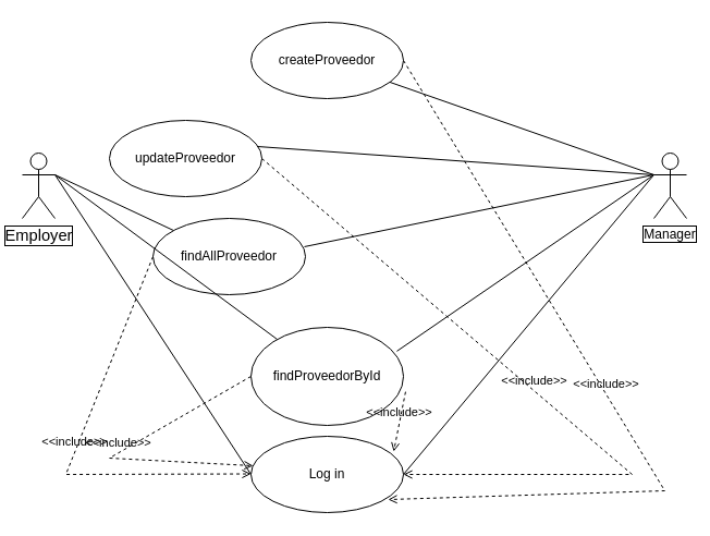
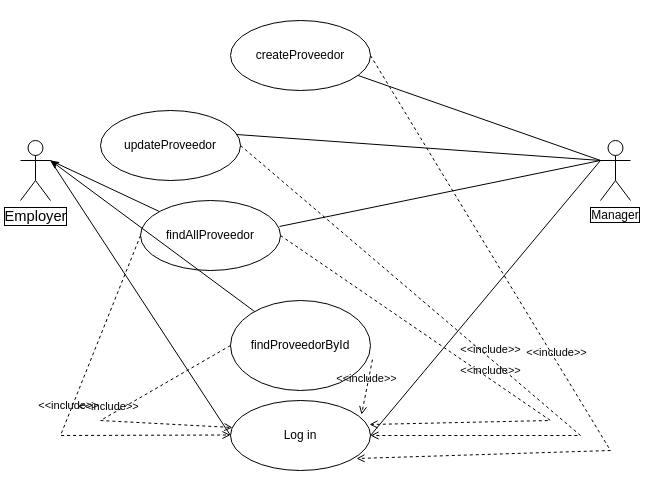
  <mxCell id="0" />
  <mxCell id="1" parent="0" />
  <mxCell id="2" value="Manager" style="shape=umlActor;verticalLabelPosition=bottom;verticalAlign=top;labelPosition=center;align=center;whiteSpace=wrap;fontStyle=0;labelBorderColor=default;" parent="1" vertex="1"><mxGeometry x="600" y="140" width="30" height="60" as="geometry" /></mxCell>
  <mxCell id="3" value="&lt;span lang=&quot;EN-US&quot; class=&quot;TextRun SCXW239540999 BCX0&quot; style=&quot;animation: 0s ease 0s 1 normal none running none ; appearance: none ; backface-visibility: visible ; background: none 0% 0% / auto repeat scroll padding-box border-box rgba(0 , 0 , 0 , 0) ; border-color: rgb(0 , 0 , 0) ; border-collapse: collapse ; border-width: 0px ; border-style: none ; border-spacing: 0px ; border-radius: 0px ; box-shadow: none ; box-sizing: content-box ; caption-side: top ; clear: none ; clip: auto ; content: normal ; cursor: text ; direction: ltr ; display: inline ; empty-cells: show ; float: none ; font-family: &amp;#34;wordvisi_msfontservice&amp;#34; , &amp;#34;arial&amp;#34; , &amp;#34;arial_embeddedfont&amp;#34; , &amp;#34;arial_msfontservice&amp;#34; , sans-serif ; font-size: 14.667px ; height: auto ; line-height: 17.267px ; list-style: outside none disc ; margin: 0px ; max-height: none ; max-width: none ; min-height: 0px ; min-width: 0px ; opacity: 1 ; outline: rgb(0 , 0 , 0) none 0px ; overflow: visible ; overflow-wrap: break-word ; padding: 0px ; perspective: none ; perspective-origin: 0px 0px ; position: static ; resize: none ; speak: normal ; table-layout: auto ; text-align: justify ; text-overflow: clip ; text-shadow: none ; transform: none ; transform-origin: 0px 0px ; transform-style: flat ; transition: all 0s ease 0s ; unicode-bidi: normal ; vertical-align: baseline ; visibility: visible ; width: auto ; word-break: normal ; z-index: auto ; zoom: 1&quot;&gt;&lt;span class=&quot;NormalTextRun SCXW239540999 BCX0&quot;&gt;Employer&lt;/span&gt;&lt;/span&gt;" style="shape=umlActor;verticalLabelPosition=bottom;verticalAlign=top;html=1;labelPosition=center;align=center;labelBorderColor=default;" parent="1" vertex="1"><mxGeometry x="20" y="140" width="30" height="60" as="geometry" /></mxCell>
  <mxCell id="4" value="" style="endArrow=none;html=1;rounded=0;exitX=1;exitY=0.333;exitDx=0;exitDy=0;exitPerimeter=0;" parent="1" source="3" target="7" edge="1"><mxGeometry relative="1" as="geometry"><mxPoint x="740" y="219.997" as="sourcePoint" /><mxPoint x="678.04" y="108.02" as="targetPoint" /></mxGeometry></mxCell>
  <mxCell id="5" value="createProveedor" style="ellipse;whiteSpace=wrap;html=1;" parent="1" vertex="1"><mxGeometry x="230" y="20" width="140" height="70" as="geometry" /></mxCell>
  <mxCell id="6" value="updateProveedor" style="ellipse;whiteSpace=wrap;html=1;" parent="1" vertex="1"><mxGeometry x="100" y="110" width="140" height="70" as="geometry" /></mxCell>
  <mxCell id="7" value="findAllProveedor" style="ellipse;whiteSpace=wrap;html=1;" parent="1" vertex="1"><mxGeometry x="140" y="200" width="140" height="70" as="geometry" /></mxCell>
  <mxCell id="8" value="" style="endArrow=none;html=1;rounded=0;exitX=0;exitY=0.333;exitDx=0;exitDy=0;exitPerimeter=0;" parent="1" source="2" target="5" edge="1"><mxGeometry relative="1" as="geometry"><mxPoint x="268.04" y="189.997" as="sourcePoint" /><mxPoint x="420" y="80.76" as="targetPoint" /></mxGeometry></mxCell>
  <mxCell id="9" value="" style="endArrow=none;html=1;rounded=0;exitX=0;exitY=0.333;exitDx=0;exitDy=0;exitPerimeter=0;entryX=0.971;entryY=0.343;entryDx=0;entryDy=0;entryPerimeter=0;" parent="1" source="2" target="6" edge="1"><mxGeometry relative="1" as="geometry"><mxPoint x="400" y="210" as="sourcePoint" /><mxPoint x="327.911" y="127.097" as="targetPoint" /></mxGeometry></mxCell>
  <mxCell id="10" value="" style="endArrow=none;html=1;rounded=0;entryX=0.993;entryY=0.371;entryDx=0;entryDy=0;entryPerimeter=0;exitX=0;exitY=0.333;exitDx=0;exitDy=0;exitPerimeter=0;" parent="1" source="2" target="7" edge="1"><mxGeometry relative="1" as="geometry"><mxPoint x="590" y="150" as="sourcePoint" /><mxPoint x="320.001" y="159.997" as="targetPoint" /></mxGeometry></mxCell>
  <mxCell id="11" value="Log in" style="ellipse;whiteSpace=wrap;html=1;" parent="1" vertex="1"><mxGeometry x="230" y="400" width="140" height="70" as="geometry" /></mxCell>
  <mxCell id="12" value="" style="endArrow=none;html=1;rounded=0;entryX=1;entryY=0.5;entryDx=0;entryDy=0;exitX=0;exitY=0.333;exitDx=0;exitDy=0;exitPerimeter=0;" parent="1" source="2" target="11" edge="1"><mxGeometry relative="1" as="geometry"><mxPoint x="590" y="150" as="sourcePoint" /><mxPoint x="590" y="165" as="targetPoint" /></mxGeometry></mxCell>
  <mxCell id="13" value="" style="endArrow=none;html=1;rounded=0;entryX=1;entryY=0.333;entryDx=0;entryDy=0;entryPerimeter=0;exitX=0;exitY=0.5;exitDx=0;exitDy=0;" parent="1" source="11" target="3" edge="1"><mxGeometry relative="1" as="geometry"><mxPoint x="720" y="350" as="sourcePoint" /><mxPoint x="864" y="232.5" as="targetPoint" /></mxGeometry></mxCell>
  <mxCell id="14" value="findProveedorById" style="ellipse;whiteSpace=wrap;html=1;" parent="1" vertex="1"><mxGeometry x="230" y="300" width="140" height="90" as="geometry" /></mxCell>
- <mxCell id="15" value="" style="endArrow=none;html=1;rounded=0;entryX=0.957;entryY=0.243;entryDx=0;entryDy=0;entryPerimeter=0;exitX=0;exitY=0.333;exitDx=0;exitDy=0;exitPerimeter=0;" parent="1" source="2" target="14" edge="1"><mxGeometry relative="1" as="geometry"><mxPoint x="590" y="150" as="sourcePoint" /><mxPoint y="330" as="targetPoint" x="300" /></mxGeometry></mxCell>
- <mxCell id="16" value="" style="endArrow=none;html=1;rounded=0;entryX=1;entryY=0.333;entryDx=0;entryDy=0;entryPerimeter=0;" parent="1" source="14" target="3" edge="1"><mxGeometry relative="1" as="geometry"><mxPoint x="160" y="455" as="sourcePoint" /><mxPoint x="60" y="170" as="targetPoint" /></mxGeometry></mxCell>
+ <mxCell id="16" value="" style="endArrow=classic;html=1;rounded=0;entryX=1;entryY=0.333;entryDx=0;entryDy=0;entryPerimeter=0;" parent="1" source="14" target="3" edge="1"><mxGeometry relative="1" as="geometry"><mxPoint x="160" y="455" as="sourcePoint" /><mxPoint x="60" y="170" as="targetPoint" /></mxGeometry></mxCell>
  <mxCell id="17" value="&amp;lt;&amp;lt;include&amp;gt;&amp;gt;" style="html=1;verticalAlign=bottom;labelBackgroundColor=none;endArrow=open;endFill=0;dashed=1;rounded=0;exitX=1;exitY=0.5;exitDx=0;exitDy=0;entryX=0.9;entryY=0.829;entryDx=0;entryDy=0;entryPerimeter=0;" edge="1" parent="1" source="5" target="11"><mxGeometry width="160" relative="1" as="geometry"><mxPoint x="280" y="290" as="sourcePoint" /><mxPoint x="440" y="290" as="targetPoint" /><Array as="points"><mxPoint x="610" y="450" /></Array></mxGeometry></mxCell>
  <mxCell id="18" value="&amp;lt;&amp;lt;include&amp;gt;&amp;gt;" style="html=1;verticalAlign=bottom;labelBackgroundColor=none;endArrow=open;endFill=0;dashed=1;rounded=0;exitX=1;exitY=0.5;exitDx=0;exitDy=0;entryX=1;entryY=0.5;entryDx=0;entryDy=0;" edge="1" parent="1" source="6" target="11"><mxGeometry width="160" relative="1" as="geometry"><mxPoint x="380" y="65" as="sourcePoint" /><mxPoint x="380" y="445" as="targetPoint" /><Array as="points"><mxPoint x="580" y="435" /></Array></mxGeometry></mxCell>
+ <mxCell id="19" value="&amp;lt;&amp;lt;include&amp;gt;&amp;gt;" style="html=1;verticalAlign=bottom;labelBackgroundColor=none;endArrow=open;endFill=0;dashed=1;rounded=0;exitX=1;exitY=0.5;exitDx=0;exitDy=0;entryX=0.993;entryY=0.343;entryDx=0;entryDy=0;entryPerimeter=0;" edge="1" parent="1" source="7" target="11"><mxGeometry width="160" relative="1" as="geometry"><mxPoint x="380" y="65" as="sourcePoint" /><mxPoint x="366" y="468.03" as="targetPoint" /><Array as="points"><mxPoint x="550" y="420" /></Array></mxGeometry></mxCell>
  <mxCell id="20" value="&amp;lt;&amp;lt;include&amp;gt;&amp;gt;" style="html=1;verticalAlign=bottom;labelBackgroundColor=none;endArrow=open;endFill=0;dashed=1;rounded=0;exitX=1.014;exitY=0.657;exitDx=0;exitDy=0;entryX=0.936;entryY=0.2;entryDx=0;entryDy=0;entryPerimeter=0;exitPerimeter=0;" edge="1" parent="1" source="14" target="11"><mxGeometry width="160" relative="1" as="geometry"><mxPoint x="390" y="75" as="sourcePoint" /><mxPoint x="376" y="478.03" as="targetPoint" /><Array as="points" /></mxGeometry></mxCell>
  <mxCell id="21" value="&amp;lt;&amp;lt;include&amp;gt;&amp;gt;" style="html=1;verticalAlign=bottom;labelBackgroundColor=none;endArrow=open;endFill=0;dashed=1;rounded=0;exitX=0;exitY=0.5;exitDx=0;exitDy=0;" edge="1" parent="1" source="7"><mxGeometry width="160" relative="1" as="geometry"><mxPoint x="70" y="434.5" as="sourcePoint" /><mxPoint x="230" y="434.5" as="targetPoint" /><Array as="points"><mxPoint x="60" y="435" /></Array></mxGeometry></mxCell>
  <mxCell id="22" value="&amp;lt;&amp;lt;include&amp;gt;&amp;gt;" style="html=1;verticalAlign=bottom;labelBackgroundColor=none;endArrow=open;endFill=0;dashed=1;rounded=0;exitX=0;exitY=0.5;exitDx=0;exitDy=0;entryX=0.014;entryY=0.386;entryDx=0;entryDy=0;entryPerimeter=0;" edge="1" parent="1" source="14" target="11"><mxGeometry width="160" relative="1" as="geometry"><mxPoint x="240" y="245" as="sourcePoint" /><mxPoint x="240" y="444.5" as="targetPoint" /><Array as="points"><mxPoint x="100" y="420" /></Array></mxGeometry></mxCell>
